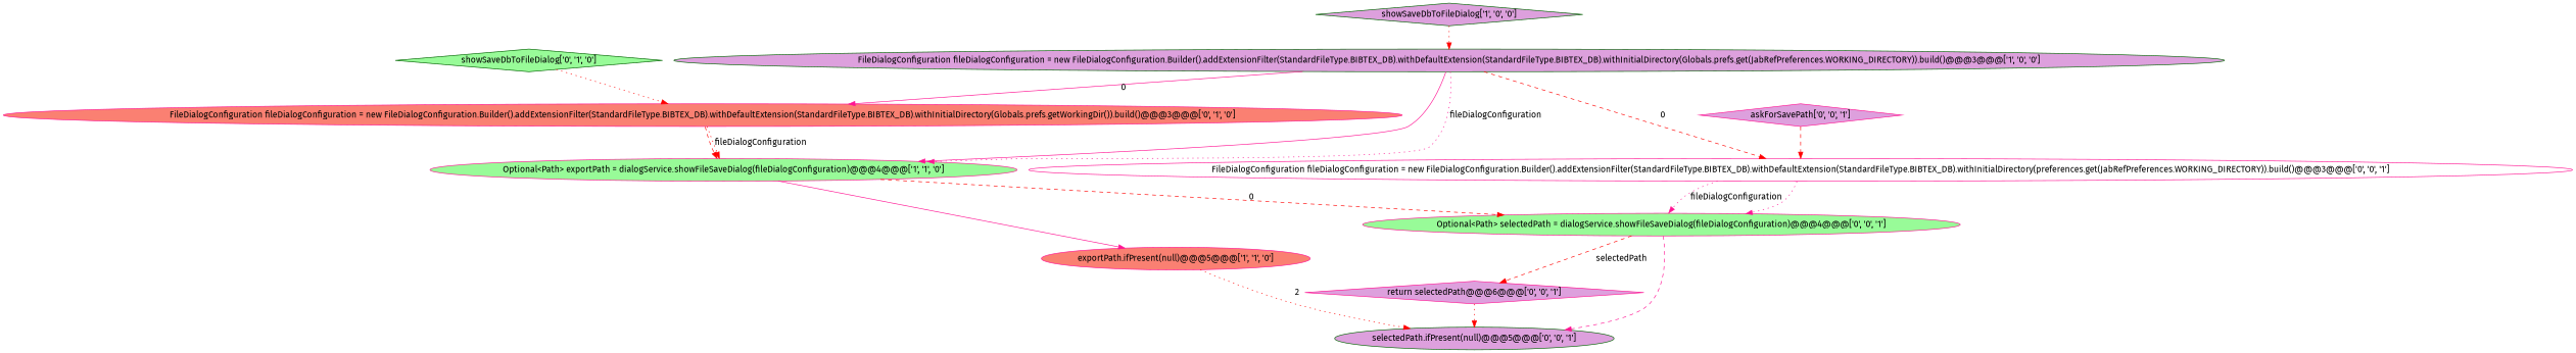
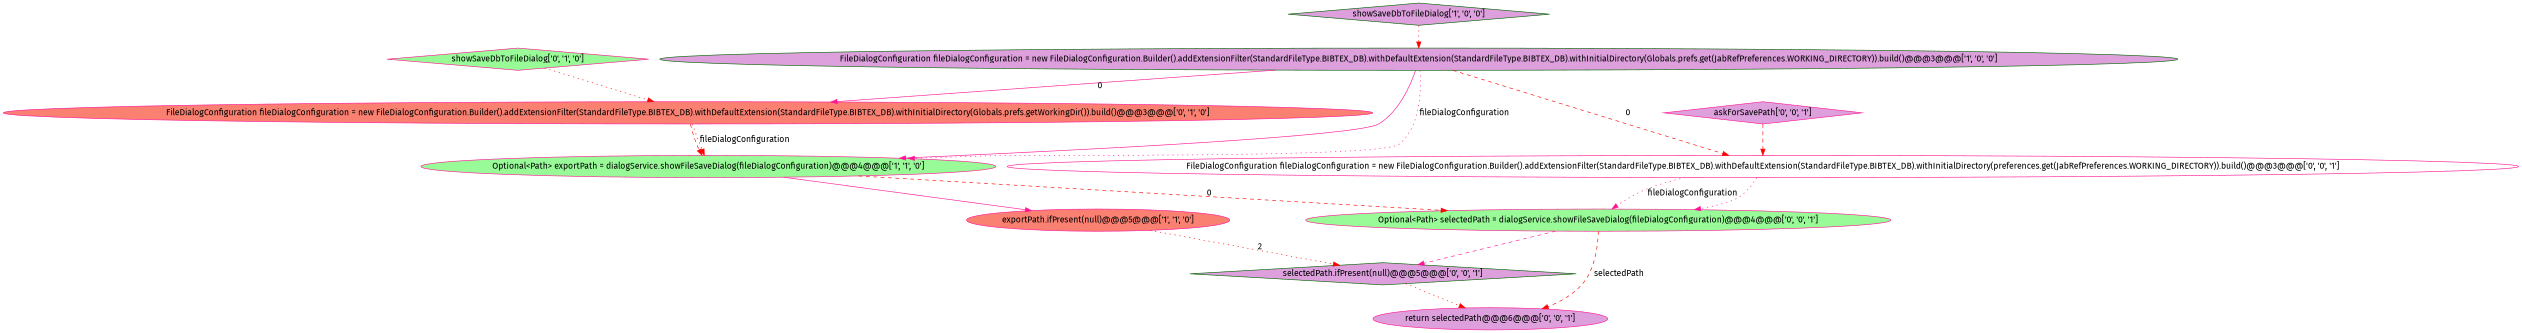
  digraph {
    fontname="Fira Sans"
    node [color=deeppink fillcolor=plum fontname="Fira Sans" shape=ellipse style=filled]
    edge [color=red fontname="Fira Sans" style=dotted]
-   n1 [color=darkgreen label="selectedPath.ifPresent(null)@@@5@@@['0', '0', '1']"]
-   n2 [label="return selectedPath@@@6@@@['0', '0', '1']" shape=diamond]
+   n1 [color=darkgreen label="selectedPath.ifPresent(null)@@@5@@@['0', '0', '1']" shape=diamond]
+   n2 [label="return selectedPath@@@6@@@['0', '0', '1']"]
    n3 [fillcolor=palegreen label="Optional<Path> selectedPath = dialogService.showFileSaveDialog(fileDialogConfiguration)@@@4@@@['0', '0', '1']"]
    n4 [color=darkgreen label="FileDialogConfiguration fileDialogConfiguration = new FileDialogConfiguration.Builder().addExtensionFilter(StandardFileType.BIBTEX_DB).withDefaultExtension(StandardFileType.BIBTEX_DB).withInitialDirectory(Globals.prefs.get(JabRefPreferences.WORKING_DIRECTORY)).build()@@@3@@@['1', '0', '0']"]
    n5 [fillcolor=white label="FileDialogConfiguration fileDialogConfiguration = new FileDialogConfiguration.Builder().addExtensionFilter(StandardFileType.BIBTEX_DB).withDefaultExtension(StandardFileType.BIBTEX_DB).withInitialDirectory(preferences.get(JabRefPreferences.WORKING_DIRECTORY)).build()@@@3@@@['0', '0', '1']"]
    n6 [fillcolor=salmon label="FileDialogConfiguration fileDialogConfiguration = new FileDialogConfiguration.Builder().addExtensionFilter(StandardFileType.BIBTEX_DB).withDefaultExtension(StandardFileType.BIBTEX_DB).withInitialDirectory(Globals.prefs.getWorkingDir()).build()@@@3@@@['0', '1', '0']"]
    n7 [fillcolor=palegreen label="Optional<Path> exportPath = dialogService.showFileSaveDialog(fileDialogConfiguration)@@@4@@@['1', '1', '0']"]
    n8 [fillcolor=salmon label="exportPath.ifPresent(null)@@@5@@@['1', '1', '0']"]
-   n9 [color=darkgreen fillcolor=palegreen label="showSaveDbToFileDialog['0', '1', '0']" shape=diamond]
+   n9 [fillcolor=palegreen label="showSaveDbToFileDialog['0', '1', '0']" shape=diamond]
    n10 [label="askForSavePath['0', '0', '1']" shape=diamond]
    n11 [color=darkgreen label="showSaveDbToFileDialog['1', '0', '0']" shape=diamond]
-   n2 -> n1
+   n1 -> n2
    n3 -> n1 [color=deeppink style=dashed]
    n3 -> n2 [label=selectedPath style=dashed]
    n4 -> n5 [label=0 style=dashed]
    n4 -> n6 [color=deeppink label=0 style=solid]
    n4 -> n7 [color=deeppink label=fileDialogConfiguration]
    n4 -> n7 [color=deeppink style=solid]
    n5 -> n3 [color=deeppink label=fileDialogConfiguration]
    n5 -> n3 [color=deeppink]
    n6 -> n7 [style=dashed]
    n6 -> n7 [label=fileDialogConfiguration]
    n7 -> n3 [label=0 style=dashed]
    n7 -> n8 [color=deeppink style=solid]
    n8 -> n1 [label=2]
    n9 -> n6
    n10 -> n5 [style=dashed]
    n11 -> n4
  }
